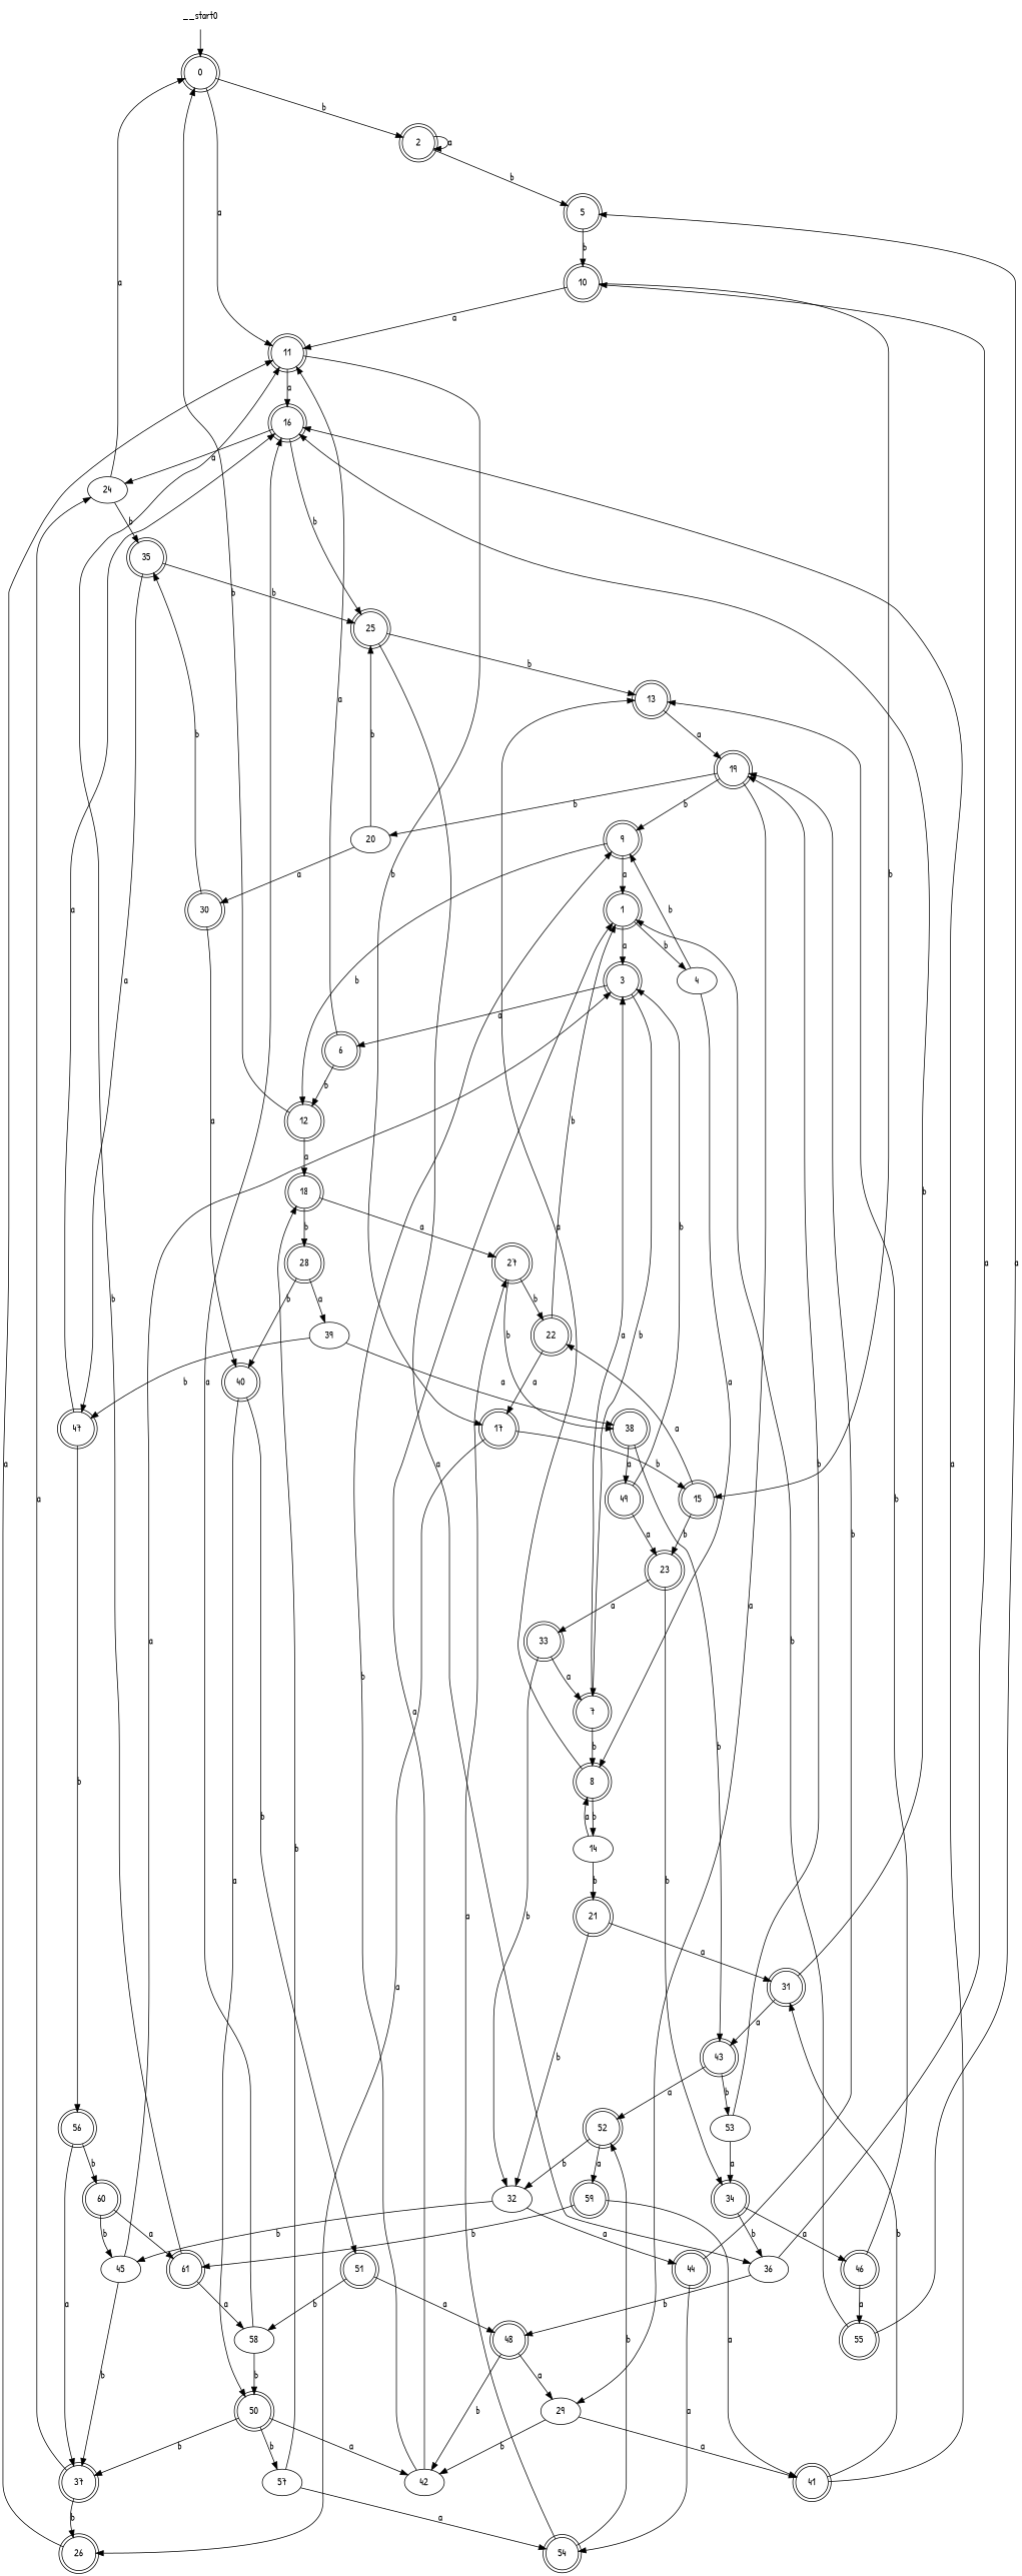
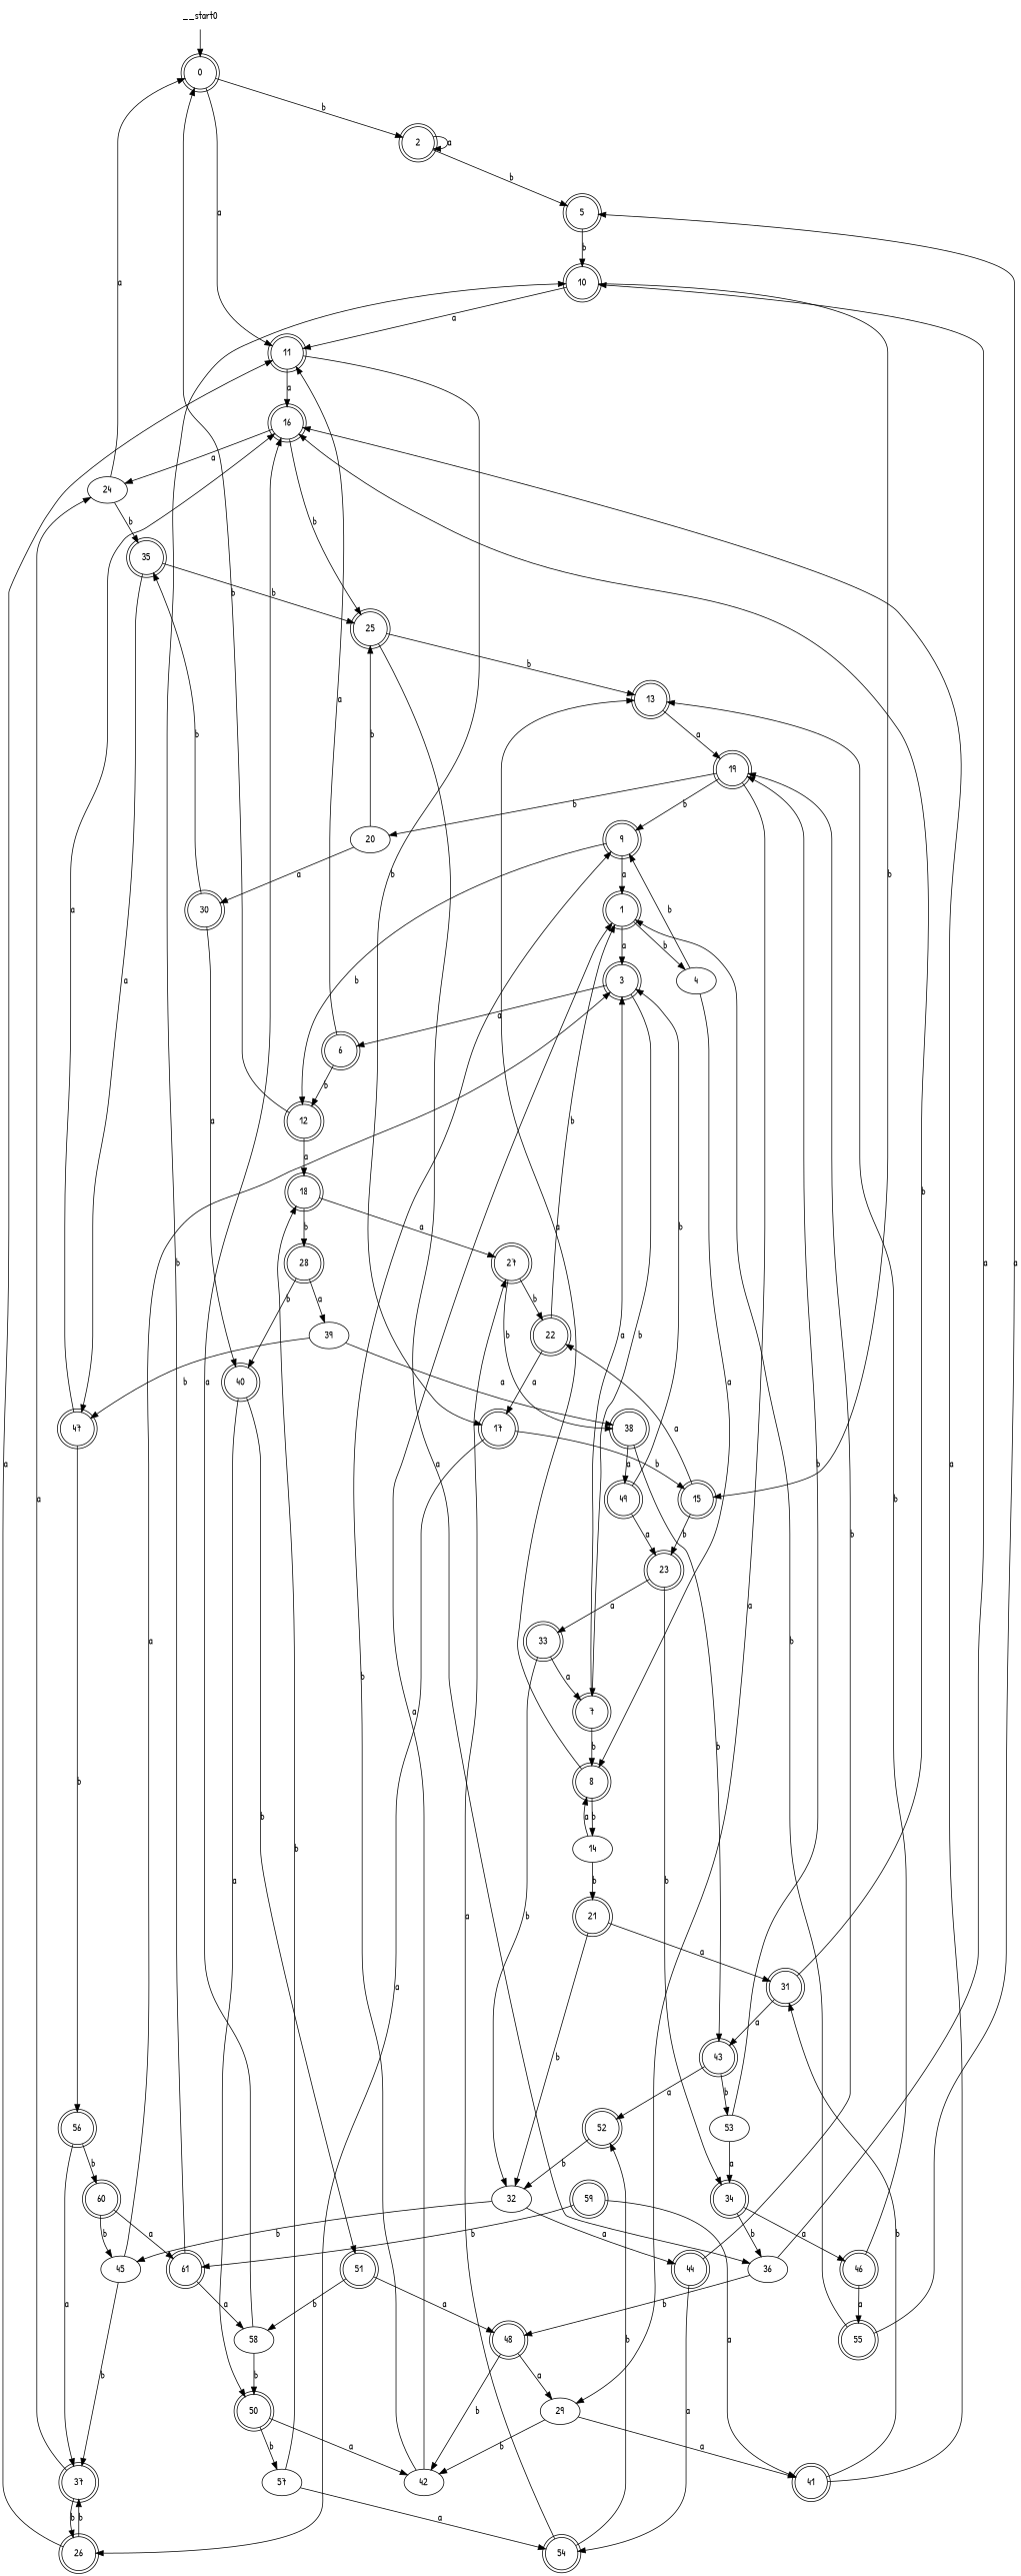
  digraph {
    fontname="Patrick Hand"
    node [fontname="Patrick Hand" shape=doublecircle]
    edge [fontname="Patrick Hand"]
    __start0 [shape=none]
    0
    2
    11
    1
    3
    4 [shape=""]
    5
    6
    7
    8
    9
    10
    12
    13
    14 [shape=""]
    15
    16
    17
    18
    19
    21
    22
    23
    24 [shape=""]
    25
    26
    27
    28
    20 [shape=""]
    29 [shape=""]
    30
    31
    32 [shape=""]
    33
    34
    35
    36 [shape=""]
    37
    38
    39 [shape=""]
    40
    41
    42 [shape=""]
    43
    44
    45 [shape=""]
    46
    47
    48
    49
    50
    51
    52
    53 [shape=""]
    54
    55
    56
    57 [shape=""]
    58 [shape=""]
    59
    60
    61
    __start0 -> 0
    0 -> 2 [label=b]
    0 -> 11 [label=a]
    2 -> 2 [label=a]
    2 -> 5 [label=b]
    11 -> 16 [label=a]
    11 -> 17 [label=b]
    1 -> 3 [label=a]
    1 -> 4 [label=b]
    3 -> 6 [label=a]
    3 -> 7 [label=b]
    4 -> 8 [label=a]
    4 -> 9 [label=b]
    5 -> 10 [label=b]
    6 -> 11 [label=a]
    6 -> 12 [label=b]
    7 -> 3 [label=a]
    7 -> 8 [label=b]
    8 -> 13 [label=a]
    8 -> 14 [label=b]
    9 -> 1 [label=a]
    9 -> 12 [label=b]
    10 -> 11 [label=a]
    10 -> 15 [label=b]
    12 -> 0 [label=b]
    12 -> 18 [label=a]
    13 -> 19 [label=a]
    14 -> 8 [label=a]
    14 -> 21 [label=b]
    15 -> 22 [label=a]
    15 -> 23 [label=b]
    16 -> 24 [label=a]
    16 -> 25 [label=b]
    17 -> 15 [label=b]
    17 -> 26 [label=a]
    18 -> 27 [label=a]
    18 -> 28 [label=b]
    19 -> 9 [label=b]
    19 -> 20 [label=b]
    19 -> 29 [label=a]
    21 -> 31 [label=a]
    21 -> 32 [label=b]
    22 -> 1 [label=b]
    22 -> 17 [label=a]
    23 -> 33 [label=a]
    23 -> 34 [label=b]
    24 -> 0 [label=a]
    24 -> 35 [label=b]
    25 -> 13 [label=b]
    25 -> 36 [label=a]
    26 -> 11 [label=a]
-   50 -> 37 [label=b]
+   26 -> 37 [label=b]
    27 -> 22 [label=b]
    27 -> 38 [label=b]
    28 -> 39 [label=a]
    28 -> 40 [label=b]
    20 -> 25 [label=b]
    20 -> 30 [label=a]
    29 -> 41 [label=a]
    29 -> 42 [label=b]
    30 -> 35 [label=b]
    30 -> 40 [label=a]
    31 -> 16 [label=b]
    31 -> 43 [label=a]
    32 -> 44 [label=a]
    32 -> 45 [label=b]
    33 -> 7 [label=a]
    33 -> 32 [label=b]
    34 -> 36 [label=b]
    34 -> 46 [label=a]
    35 -> 25 [label=b]
    35 -> 47 [label=a]
    36 -> 10 [label=a]
    36 -> 48 [label=b]
    37 -> 24 [label=a]
    37 -> 26 [label=b]
    38 -> 43 [label=b]
    38 -> 49 [label=a]
    39 -> 38 [label=a]
    39 -> 47 [label=b]
    40 -> 50 [label=a]
    40 -> 51 [label=b]
    41 -> 16 [label=a]
    41 -> 31 [label=b]
    42 -> 1 [label=a]
    42 -> 9 [label=b]
    43 -> 52 [label=a]
    43 -> 53 [label=b]
    44 -> 19 [label=b]
    44 -> 54 [label=a]
    45 -> 3 [label=a]
    45 -> 37 [label=b]
    46 -> 13 [label=b]
    46 -> 55 [label=a]
    47 -> 16 [label=a]
    47 -> 56 [label=b]
    48 -> 29 [label=a]
    48 -> 42 [label=b]
    49 -> 3 [label=b]
    49 -> 23 [label=a]
    50 -> 42 [label=a]
    50 -> 57 [label=b]
    51 -> 48 [label=a]
    51 -> 58 [label=b]
    52 -> 32 [label=b]
-   52 -> 59 [label=a]
    53 -> 19 [label=b]
    53 -> 34 [label=a]
    54 -> 27 [label=a]
    54 -> 52 [label=b]
    55 -> 1 [label=b]
    55 -> 5 [label=a]
    56 -> 37 [label=a]
    56 -> 60 [label=b]
    57 -> 18 [label=b]
    57 -> 54 [label=a]
    58 -> 16 [label=a]
    58 -> 50 [label=b]
    59 -> 41 [label=a]
    59 -> 61 [label=b]
    60 -> 45 [label=b]
    60 -> 61 [label=a]
-   61 -> 11 [label=b]
+   61 -> 10 [label=b]
    61 -> 58 [label=a]
  }
